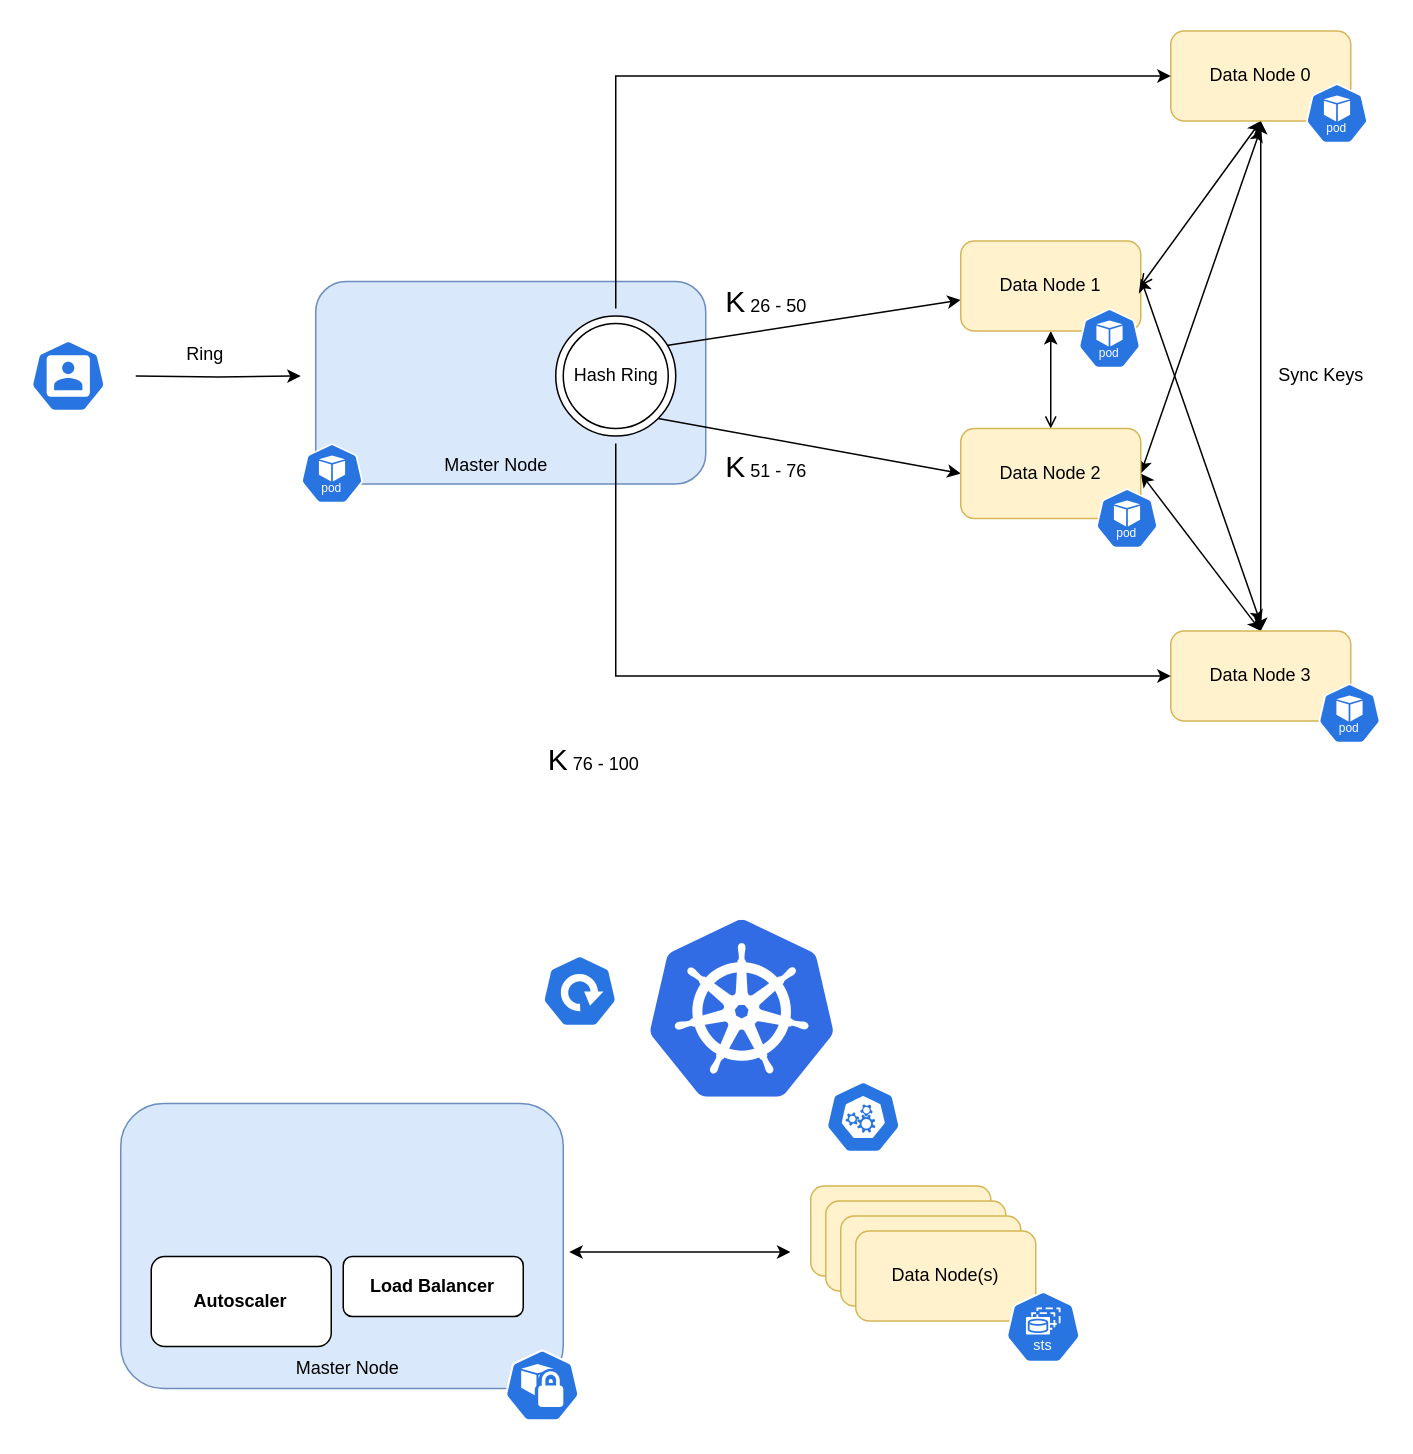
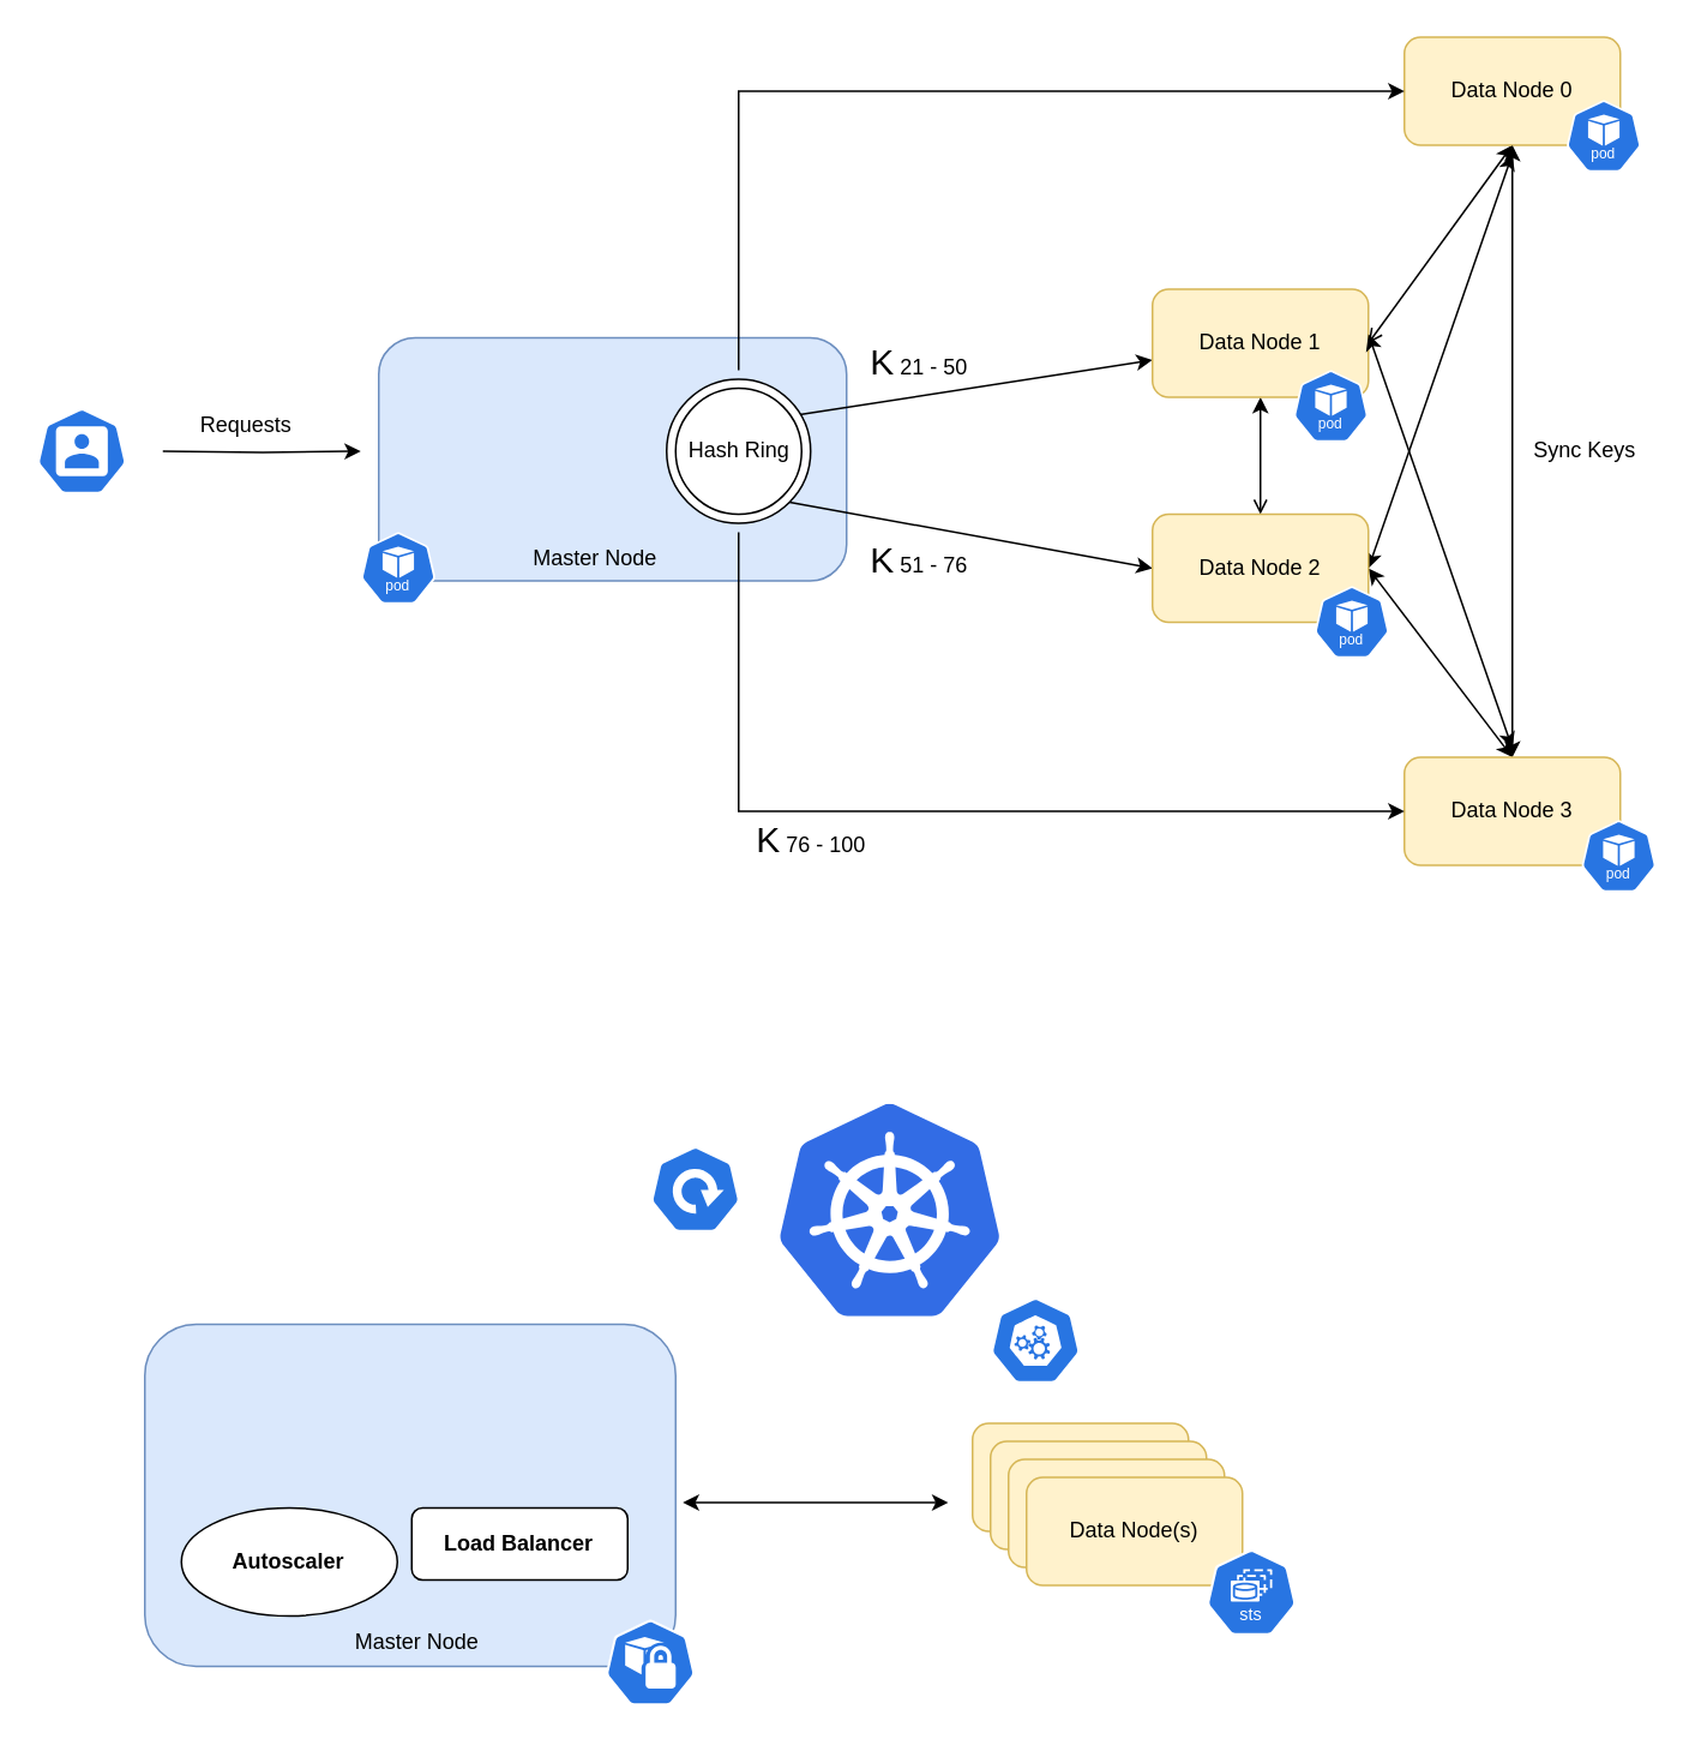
  <mxCell id="0" />
  <mxCell id="1" parent="0" />
  <mxCell id="2" value="" style="rounded=1;whiteSpace=wrap;html=1;fillColor=#dae8fc;strokeColor=#6c8ebf;" parent="1" vertex="1"><mxGeometry x="210" y="187" width="260" height="135" as="geometry" /></mxCell>
  <mxCell id="3" style="rounded=0;orthogonalLoop=1;jettySize=auto;html=1;exitX=0.91;exitY=0.248;exitDx=0;exitDy=0;exitPerimeter=0;" parent="1" source="21" target="10" edge="1"><mxGeometry relative="1" as="geometry" /></mxCell>
  <mxCell id="4" style="rounded=0;orthogonalLoop=1;jettySize=auto;html=1;entryX=0;entryY=0.5;entryDx=0;entryDy=0;exitX=1;exitY=1;exitDx=0;exitDy=0;" parent="1" source="21" target="12" edge="1"><mxGeometry relative="1" as="geometry" /></mxCell>
  <mxCell id="5" style="rounded=0;orthogonalLoop=1;jettySize=auto;html=1;entryX=1;entryY=0.5;entryDx=0;entryDy=0;startArrow=classic;startFill=1;exitX=0.5;exitY=1;exitDx=0;exitDy=0;endArrow=open;" parent="1" source="7" target="10" edge="1"><mxGeometry relative="1" as="geometry" /></mxCell>
  <mxCell id="6" style="rounded=0;orthogonalLoop=1;jettySize=auto;html=1;entryX=1;entryY=0.5;entryDx=0;entryDy=0;startArrow=classic;startFill=1;" parent="1" target="12" edge="1"><mxGeometry relative="1" as="geometry"><mxPoint x="840" y="85" as="sourcePoint" /></mxGeometry></mxCell>
  <mxCell id="7" value="Data Node 0" style="rounded=1;whiteSpace=wrap;html=1;fillColor=#fff2cc;strokeColor=#d6b656;" parent="1" vertex="1"><mxGeometry x="780" y="20" width="120" height="60" as="geometry" /></mxCell>
  <mxCell id="8" style="edgeStyle=orthogonalEdgeStyle;rounded=0;orthogonalLoop=1;jettySize=auto;html=1;" parent="1" edge="1"><mxGeometry relative="1" as="geometry"><mxPoint x="200" y="250" as="targetPoint" /><mxPoint x="90" y="250.059" as="sourcePoint" /></mxGeometry></mxCell>
  <mxCell id="9" style="edgeStyle=orthogonalEdgeStyle;rounded=0;orthogonalLoop=1;jettySize=auto;html=1;entryX=0.5;entryY=0;entryDx=0;entryDy=0;startArrow=classic;startFill=1;endArrow=open;" parent="1" source="10" target="12" edge="1"><mxGeometry relative="1" as="geometry" /></mxCell>
  <mxCell id="10" value="Data Node 1" style="rounded=1;whiteSpace=wrap;html=1;fillColor=#fff2cc;strokeColor=#d6b656;" parent="1" vertex="1"><mxGeometry x="640" y="160" width="120" height="60" as="geometry" /></mxCell>
  <mxCell id="11" style="rounded=0;orthogonalLoop=1;jettySize=auto;html=1;entryX=0.5;entryY=0;entryDx=0;entryDy=0;startArrow=classic;startFill=1;exitX=1;exitY=0.5;exitDx=0;exitDy=0;" parent="1" source="12" target="15" edge="1"><mxGeometry relative="1" as="geometry" /></mxCell>
  <mxCell id="12" value="Data Node 2" style="rounded=1;whiteSpace=wrap;html=1;fillColor=#fff2cc;strokeColor=#d6b656;" parent="1" vertex="1"><mxGeometry x="640" y="285" width="120" height="60" as="geometry" /></mxCell>
  <mxCell id="13" style="rounded=0;orthogonalLoop=1;jettySize=auto;html=1;startArrow=classic;startFill=1;" parent="1" edge="1"><mxGeometry relative="1" as="geometry"><mxPoint x="840" y="415" as="sourcePoint" /><mxPoint x="760" y="185" as="targetPoint" /></mxGeometry></mxCell>
  <mxCell id="14" style="rounded=0;orthogonalLoop=1;jettySize=auto;html=1;entryX=0.5;entryY=1;entryDx=0;entryDy=0;startArrow=classic;startFill=1;" parent="1" source="15" target="7" edge="1"><mxGeometry relative="1" as="geometry" /></mxCell>
  <mxCell id="15" value="Data Node 3" style="rounded=1;whiteSpace=wrap;html=1;fillColor=#fff2cc;strokeColor=#d6b656;" parent="1" vertex="1"><mxGeometry x="780" y="420" width="120" height="60" as="geometry" /></mxCell>
- <mxCell id="16" value="&lt;font style=&quot;font-size: 20px;&quot;&gt;K&lt;/font&gt;&amp;nbsp;26 - 50" style="text;html=1;align=center;verticalAlign=middle;resizable=0;points=[];autosize=1;strokeColor=none;fillColor=none;" parent="1" vertex="1"><mxGeometry x="470" y="180" width="80" height="40" as="geometry" /></mxCell>
+ <mxCell id="16" value="&lt;font style=&quot;font-size: 20px;&quot;&gt;K&lt;/font&gt;&amp;nbsp;21 - 50" style="text;html=1;align=center;verticalAlign=middle;resizable=0;points=[];autosize=1;strokeColor=none;fillColor=none;" parent="1" vertex="1"><mxGeometry x="470" y="180" width="80" height="40" as="geometry" /></mxCell>
  <mxCell id="17" value="&lt;font style=&quot;font-size: 20px;&quot;&gt;K&lt;/font&gt;&amp;nbsp;51 - 76" style="text;html=1;align=center;verticalAlign=middle;resizable=0;points=[];autosize=1;strokeColor=none;fillColor=none;" parent="1" vertex="1"><mxGeometry x="470" y="290" width="80" height="40" as="geometry" /></mxCell>
- <mxCell id="18" value="&lt;font style=&quot;font-size: 20px;&quot;&gt;K&lt;/font&gt;&amp;nbsp;76 - 100" style="text;html=1;align=center;verticalAlign=middle;resizable=0;points=[];autosize=1;strokeColor=none;fillColor=none;" parent="1" vertex="1"><mxGeometry x="355" y="485" width="80" height="40" as="geometry" /></mxCell>
+ <mxCell id="18" value="&lt;font style=&quot;font-size: 20px;&quot;&gt;K&lt;/font&gt;&amp;nbsp;76 - 100" style="text;html=1;align=center;verticalAlign=middle;resizable=0;points=[];autosize=1;strokeColor=none;fillColor=none;" parent="1" vertex="1"><mxGeometry x="410" y="445" width="80" height="40" as="geometry" /></mxCell>
  <mxCell id="19" value="Sync Keys" style="text;html=1;align=center;verticalAlign=middle;resizable=0;points=[];autosize=1;strokeColor=none;fillColor=none;" parent="1" vertex="1"><mxGeometry x="840" y="235" width="80" height="30" as="geometry" /></mxCell>
  <mxCell id="20" value="" style="group" parent="1" vertex="1" connectable="0"><mxGeometry x="370" y="210" width="80" height="80" as="geometry" /></mxCell>
  <mxCell id="21" value="" style="ellipse;whiteSpace=wrap;html=1;aspect=fixed;" parent="20" vertex="1"><mxGeometry width="80" height="80" as="geometry" /></mxCell>
  <mxCell id="22" style="edgeStyle=orthogonalEdgeStyle;rounded=0;orthogonalLoop=1;jettySize=auto;html=1;entryX=0;entryY=0.5;entryDx=0;entryDy=0;" parent="1" target="7" edge="1"><mxGeometry relative="1" as="geometry"><mxPoint x="410" y="205" as="sourcePoint" /><Array as="points"><mxPoint x="410" y="50" /></Array></mxGeometry></mxCell>
  <mxCell id="23" style="edgeStyle=orthogonalEdgeStyle;rounded=0;orthogonalLoop=1;jettySize=auto;html=1;entryX=0;entryY=0.5;entryDx=0;entryDy=0;" parent="1" target="15" edge="1"><mxGeometry relative="1" as="geometry"><mxPoint x="410" y="295" as="sourcePoint" /><Array as="points"><mxPoint x="410" y="450" /></Array></mxGeometry></mxCell>
  <mxCell id="24" value="" style="ellipse;whiteSpace=wrap;html=1;aspect=fixed;" parent="1" vertex="1"><mxGeometry x="375" y="215" width="70" height="70" as="geometry" /></mxCell>
  <mxCell id="25" value="Hash Ring" style="text;html=1;align=center;verticalAlign=middle;resizable=0;points=[];autosize=1;strokeColor=none;fillColor=none;" parent="1" vertex="1"><mxGeometry x="370" y="235" width="80" height="30" as="geometry" /></mxCell>
  <mxCell id="26" value="" style="aspect=fixed;sketch=0;html=1;dashed=0;whitespace=wrap;fillColor=#2875E2;strokeColor=#ffffff;points=[[0.005,0.63,0],[0.1,0.2,0],[0.9,0.2,0],[0.5,0,0],[0.995,0.63,0],[0.72,0.99,0],[0.5,1,0],[0.28,0.99,0]];shape=mxgraph.kubernetes.icon2;kubernetesLabel=1;prIcon=pod" parent="1" vertex="1"><mxGeometry x="870" y="55" width="41.67" height="40" as="geometry" /></mxCell>
  <mxCell id="27" value="" style="aspect=fixed;sketch=0;html=1;dashed=0;whitespace=wrap;fillColor=#2875E2;strokeColor=#ffffff;points=[[0.005,0.63,0],[0.1,0.2,0],[0.9,0.2,0],[0.5,0,0],[0.995,0.63,0],[0.72,0.99,0],[0.5,1,0],[0.28,0.99,0]];shape=mxgraph.kubernetes.icon2;kubernetesLabel=1;prIcon=pod" parent="1" vertex="1"><mxGeometry x="718.33" y="205" width="41.67" height="40" as="geometry" /></mxCell>
  <mxCell id="28" value="" style="aspect=fixed;sketch=0;html=1;dashed=0;whitespace=wrap;fillColor=#2875E2;strokeColor=#ffffff;points=[[0.005,0.63,0],[0.1,0.2,0],[0.9,0.2,0],[0.5,0,0],[0.995,0.63,0],[0.72,0.99,0],[0.5,1,0],[0.28,0.99,0]];shape=mxgraph.kubernetes.icon2;kubernetesLabel=1;prIcon=pod" parent="1" vertex="1"><mxGeometry x="730" y="325" width="41.67" height="40" as="geometry" /></mxCell>
  <mxCell id="29" value="" style="aspect=fixed;sketch=0;html=1;dashed=0;whitespace=wrap;fillColor=#2875E2;strokeColor=#ffffff;points=[[0.005,0.63,0],[0.1,0.2,0],[0.9,0.2,0],[0.5,0,0],[0.995,0.63,0],[0.72,0.99,0],[0.5,1,0],[0.28,0.99,0]];shape=mxgraph.kubernetes.icon2;kubernetesLabel=1;prIcon=pod" parent="1" vertex="1"><mxGeometry x="878.33" y="455" width="41.67" height="40" as="geometry" /></mxCell>
  <mxCell id="30" value="Master Node" style="text;html=1;align=center;verticalAlign=middle;resizable=0;points=[];autosize=1;strokeColor=none;fillColor=none;" parent="1" vertex="1"><mxGeometry x="285" y="295" width="90" height="30" as="geometry" /></mxCell>
  <mxCell id="31" value="" style="aspect=fixed;sketch=0;html=1;dashed=0;whitespace=wrap;fillColor=#2875E2;strokeColor=#ffffff;points=[[0.005,0.63,0],[0.1,0.2,0],[0.9,0.2,0],[0.5,0,0],[0.995,0.63,0],[0.72,0.99,0],[0.5,1,0],[0.28,0.99,0]];shape=mxgraph.kubernetes.icon2;kubernetesLabel=1;prIcon=pod" parent="1" vertex="1"><mxGeometry x="200" y="295" width="41.67" height="40" as="geometry" /></mxCell>
  <mxCell id="32" value="" style="aspect=fixed;sketch=0;html=1;dashed=0;whitespace=wrap;fillColor=#2875E2;strokeColor=#ffffff;points=[[0.005,0.63,0],[0.1,0.2,0],[0.9,0.2,0],[0.5,0,0],[0.995,0.63,0],[0.72,0.99,0],[0.5,1,0],[0.28,0.99,0]];shape=mxgraph.kubernetes.icon2;prIcon=user" parent="1" vertex="1"><mxGeometry x="20" y="226" width="50" height="48" as="geometry" /></mxCell>
- <mxCell id="33" value="Ring" style="text;html=1;align=center;verticalAlign=middle;resizable=0;points=[];autosize=1;strokeColor=none;fillColor=none;" parent="1" vertex="1"><mxGeometry x="101" y="223" width="69" height="26" as="geometry" /></mxCell>
+ <mxCell id="33" value="Requests" style="text;html=1;align=center;verticalAlign=middle;resizable=0;points=[];autosize=1;strokeColor=none;fillColor=none;" parent="1" vertex="1"><mxGeometry x="101" y="223" width="69" height="26" as="geometry" /></mxCell>
  <mxCell id="34" style="edgeStyle=orthogonalEdgeStyle;rounded=0;orthogonalLoop=1;jettySize=auto;html=1;startArrow=classic;startFill=1;" edge="1" parent="1"><mxGeometry relative="1" as="geometry"><mxPoint x="526.444" y="834" as="targetPoint" /><mxPoint x="379" y="834" as="sourcePoint" /></mxGeometry></mxCell>
  <mxCell id="35" value="" style="rounded=1;whiteSpace=wrap;html=1;fillColor=#dae8fc;strokeColor=#6c8ebf;" vertex="1" parent="1"><mxGeometry x="80" y="735" width="295" height="190" as="geometry" /></mxCell>
  <mxCell id="36" value="Data Node 3" style="rounded=1;whiteSpace=wrap;html=1;fillColor=#fff2cc;strokeColor=#d6b656;" vertex="1" parent="1"><mxGeometry x="540" y="790" width="120" height="60" as="geometry" /></mxCell>
  <mxCell id="37" value="Data Node 3" style="rounded=1;whiteSpace=wrap;html=1;fillColor=#fff2cc;strokeColor=#d6b656;" vertex="1" parent="1"><mxGeometry x="550" y="800" width="120" height="60" as="geometry" /></mxCell>
  <mxCell id="38" value="Data Node 3" style="rounded=1;whiteSpace=wrap;html=1;fillColor=#fff2cc;strokeColor=#d6b656;" vertex="1" parent="1"><mxGeometry x="560" y="810" width="120" height="60" as="geometry" /></mxCell>
  <mxCell id="39" value="Data Node(s)" style="rounded=1;whiteSpace=wrap;html=1;fillColor=#fff2cc;strokeColor=#d6b656;" vertex="1" parent="1"><mxGeometry x="570" y="820" width="120" height="60" as="geometry" /></mxCell>
  <mxCell id="40" value="Master Node" style="text;html=1;align=center;verticalAlign=middle;resizable=0;points=[];autosize=1;strokeColor=none;fillColor=none;" vertex="1" parent="1"><mxGeometry x="187" y="899" width="87" height="26" as="geometry" /></mxCell>
  <mxCell id="41" value="&lt;b&gt;Load Balancer&lt;/b&gt;" style="rounded=1;whiteSpace=wrap;html=1;" vertex="1" parent="1"><mxGeometry x="228.33" y="837" width="120" height="40" as="geometry" /></mxCell>
- <mxCell id="42" value="&lt;b&gt;Autoscaler&lt;/b&gt;" style="rounded=1;whiteSpace=wrap;html=1;" vertex="1" parent="1"><mxGeometry x="100.33" y="837" width="120" height="60" as="geometry" /></mxCell>
+ <mxCell id="42" value="&lt;b&gt;Autoscaler&lt;/b&gt;" style="ellipse;whiteSpace=wrap;html=1;" vertex="1" parent="1"><mxGeometry x="100.33" y="837" width="120" height="60" as="geometry" /></mxCell>
  <mxCell id="43" value="" style="aspect=fixed;sketch=0;html=1;dashed=0;whitespace=wrap;fillColor=#2875E2;strokeColor=#ffffff;points=[[0.005,0.63,0],[0.1,0.2,0],[0.9,0.2,0],[0.5,0,0],[0.995,0.63,0],[0.72,0.99,0],[0.5,1,0],[0.28,0.99,0]];shape=mxgraph.kubernetes.icon2;prIcon=psp" vertex="1" parent="1"><mxGeometry x="336" y="899" width="50" height="48" as="geometry" /></mxCell>
  <mxCell id="44" value="" style="aspect=fixed;sketch=0;html=1;dashed=0;whitespace=wrap;fillColor=#2875E2;strokeColor=#ffffff;points=[[0.005,0.63,0],[0.1,0.2,0],[0.9,0.2,0],[0.5,0,0],[0.995,0.63,0],[0.72,0.99,0],[0.5,1,0],[0.28,0.99,0]];shape=mxgraph.kubernetes.icon2;kubernetesLabel=1;prIcon=sts" vertex="1" parent="1"><mxGeometry x="670" y="860" width="50" height="48" as="geometry" /></mxCell>
  <mxCell id="45" value="" style="aspect=fixed;sketch=0;html=1;dashed=0;whitespace=wrap;fillColor=#2875E2;strokeColor=#ffffff;points=[[0.005,0.63,0],[0.1,0.2,0],[0.9,0.2,0],[0.5,0,0],[0.995,0.63,0],[0.72,0.99,0],[0.5,1,0],[0.28,0.99,0]];shape=mxgraph.kubernetes.icon2;prIcon=api" vertex="1" parent="1"><mxGeometry x="550" y="720" width="50" height="48" as="geometry" /></mxCell>
  <mxCell id="46" value="" style="image;sketch=0;aspect=fixed;html=1;points=[];align=center;fontSize=12;image=img/lib/mscae/Kubernetes.svg;" vertex="1" parent="1"><mxGeometry x="433" y="613" width="122.92" height="118" as="geometry" /></mxCell>
  <mxCell id="47" value="" style="aspect=fixed;sketch=0;html=1;dashed=0;whitespace=wrap;fillColor=#2875E2;strokeColor=#ffffff;points=[[0.005,0.63,0],[0.1,0.2,0],[0.9,0.2,0],[0.5,0,0],[0.995,0.63,0],[0.72,0.99,0],[0.5,1,0],[0.28,0.99,0]];shape=mxgraph.kubernetes.icon2;prIcon=deploy" vertex="1" parent="1"><mxGeometry x="361" y="636" width="50" height="48" as="geometry" /></mxCell>
